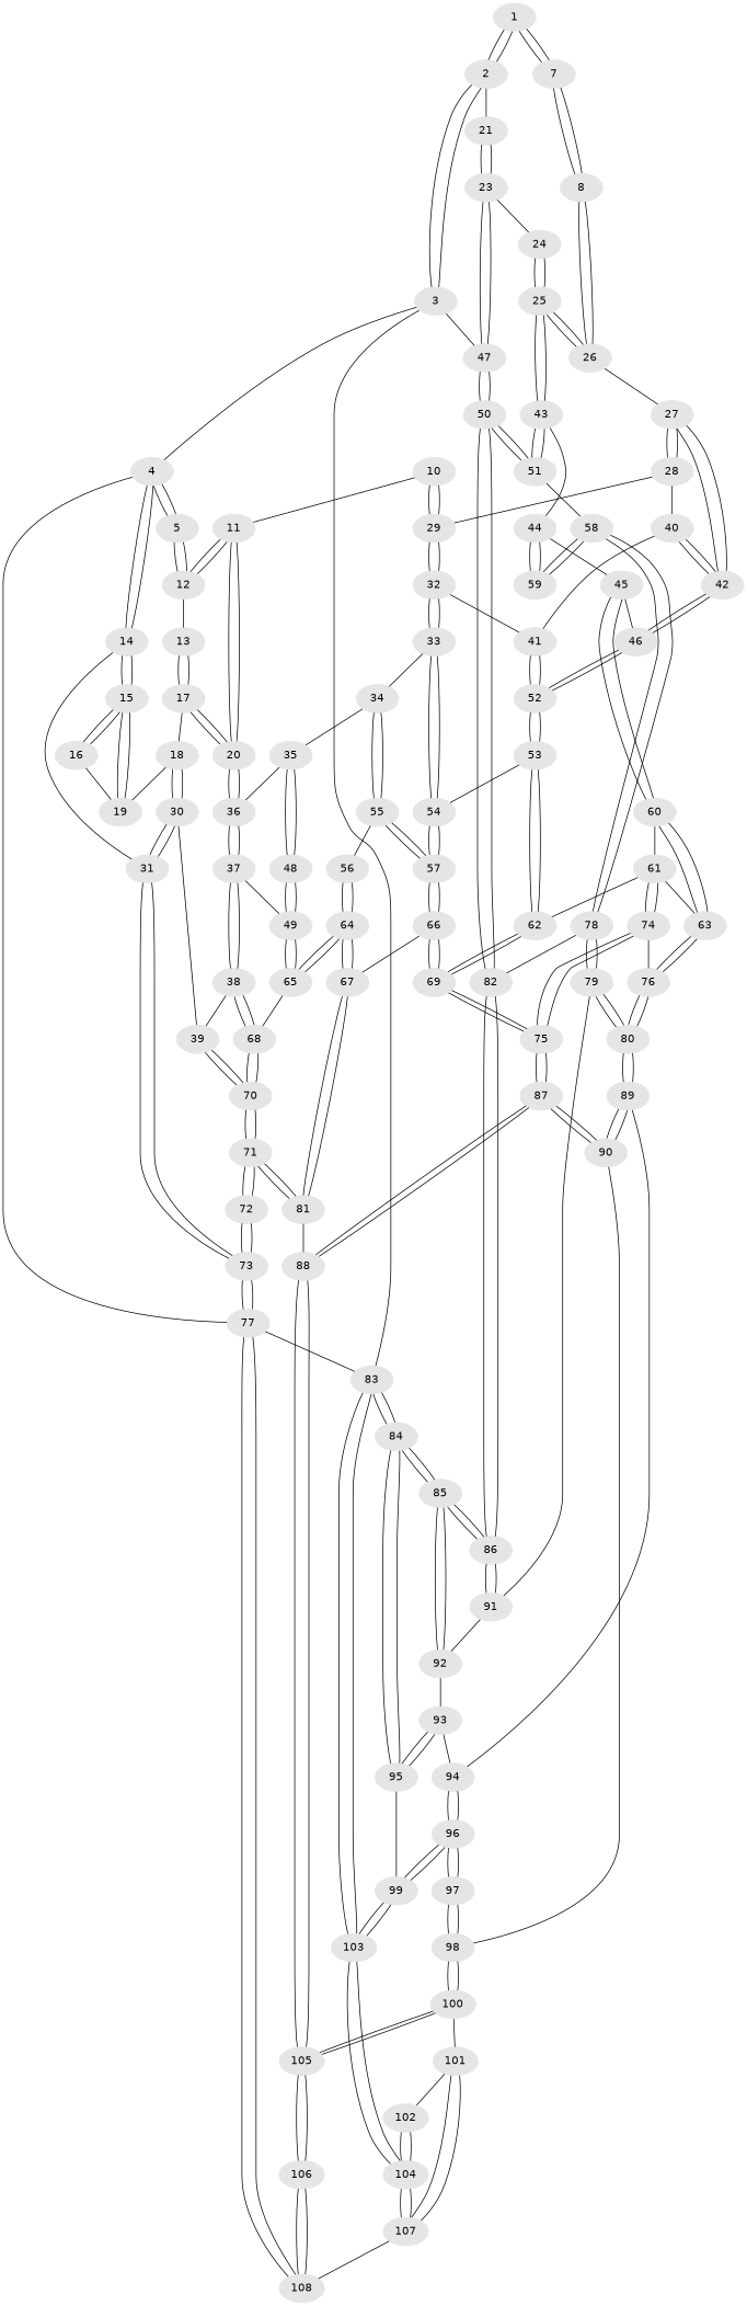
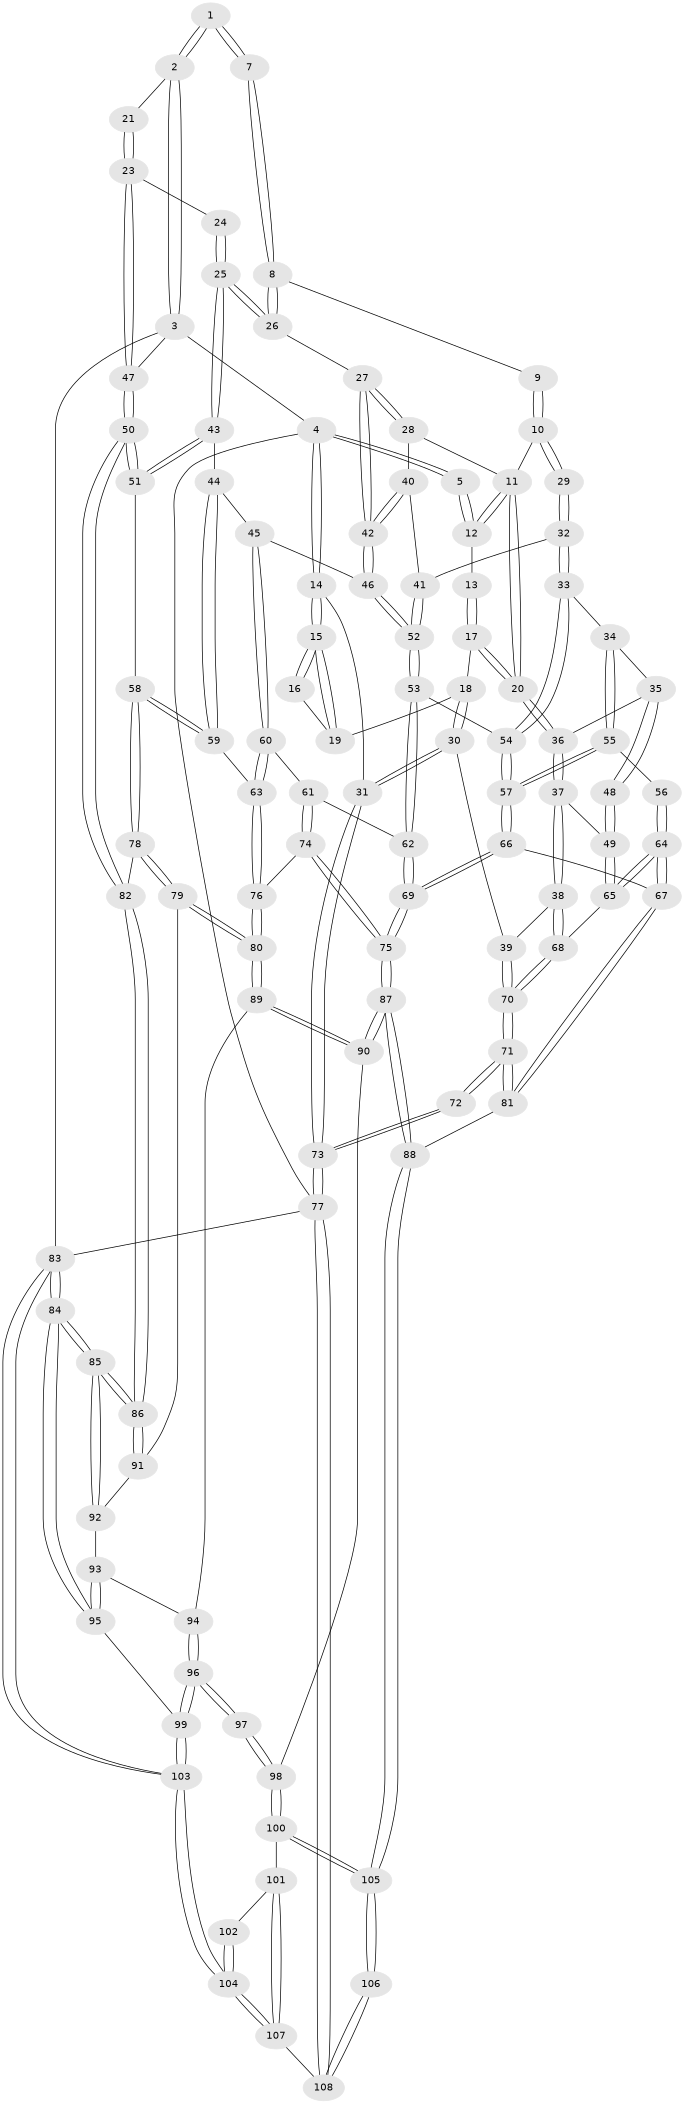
  graph {
    fontname="DejaVu Sans"
    node [color=gray90 fontname="DejaVu Sans" style=filled]
    edge [fontname="DejaVu Sans"]
    1
    2
    7
    3
    21
    8
    4
    47
    83
    23
    5
    14
    77
    50
    84
    103
    12
    15
    31
    108
    13
+   9
    10
    26
    27
    11
    29
    20
    32
    36
    17
    18
    16
    19
    73
    30
    39
    37
    24
    25
    43
    44
    51
    28
    42
    40
    46
    41
    33
    70
    34
    54
    52
    35
    55
    57
    48
    56
    49
    38
    68
    65
    71
    53
    45
    59
    58
    60
    63
    61
    82
    64
    86
    78
    62
    69
    66
    67
    79
    76
    74
    75
    80
    81
    88
    87
    72
    106
    90
    89
    91
    92
    94
    105
    85
    95
    104
    99
    93
    98
    96
    100
    97
    101
    102
    107
    1 -- 2
    1 -- 2
    1 -- 7
    1 -- 7
    2 -- 3
    2 -- 3
    2 -- 21
    7 -- 8
    7 -- 8
    3 -- 4
    3 -- 47
    3 -- 83
    21 -- 23
    21 -- 23
+   8 -- 9
    8 -- 26
    8 -- 26
    4 -- 5
    4 -- 5
    4 -- 14
    4 -- 14
    4 -- 77
    47 -- 50
    47 -- 50
    83 -- 84
    83 -- 84
    83 -- 103
    83 -- 103
    23 -- 47
    23 -- 47
    23 -- 24
    5 -- 12
    5 -- 12
    14 -- 15
    14 -- 15
    14 -- 31
    77 -- 83
    77 -- 108
    77 -- 108
    50 -- 51
    50 -- 51
    50 -- 82
    50 -- 82
    84 -- 85
    84 -- 85
    84 -- 95
    84 -- 95
    103 -- 104
    103 -- 104
    12 -- 13
    15 -- 16
    15 -- 16
    15 -- 19
    15 -- 19
    31 -- 73
    31 -- 73
    13 -- 17
    13 -- 17
+   9 -- 10
+   9 -- 10
    10 -- 11
    10 -- 29
    10 -- 29
    26 -- 27
    27 -- 28
    27 -- 28
    27 -- 42
    27 -- 42
    11 -- 12
    11 -- 12
    11 -- 20
    11 -- 20
    29 -- 32
    29 -- 32
    20 -- 36
    20 -- 36
    32 -- 41
    32 -- 33
    32 -- 33
    36 -- 37
    36 -- 37
    17 -- 20
    17 -- 20
    17 -- 18
    18 -- 19
    18 -- 30
    18 -- 30
    16 -- 19
    73 -- 77
    73 -- 77
    30 -- 31
    30 -- 31
    30 -- 39
    39 -- 70
    39 -- 70
    37 -- 49
    37 -- 38
    37 -- 38
    24 -- 25
    24 -- 25
    25 -- 26
    25 -- 26
    25 -- 43
    25 -- 43
    43 -- 44
    43 -- 51
    43 -- 51
    44 -- 45
    44 -- 59
    44 -- 59
    51 -- 58
-   28 -- 29
+   28 -- 11
    28 -- 40
    42 -- 46
    42 -- 46
    40 -- 42
    40 -- 42
    40 -- 41
    46 -- 52
    46 -- 52
    41 -- 52
    41 -- 52
    33 -- 34
    33 -- 54
    33 -- 54
    70 -- 71
    70 -- 71
    34 -- 35
    34 -- 55
    34 -- 55
    54 -- 57
    54 -- 57
    52 -- 53
    52 -- 53
    35 -- 36
    35 -- 48
    35 -- 48
    55 -- 57
    55 -- 57
    55 -- 56
    57 -- 66
    57 -- 66
    48 -- 49
    48 -- 49
    56 -- 64
    56 -- 64
    49 -- 65
    49 -- 65
    38 -- 39
    38 -- 68
    38 -- 68
    68 -- 70
    68 -- 70
    65 -- 68
    71 -- 81
    71 -- 81
    71 -- 72
    71 -- 72
    53 -- 54
    53 -- 62
    53 -- 62
    45 -- 46
    45 -- 60
    45 -- 60
-   61 -- 63
+   59 -- 63
    58 -- 59
    58 -- 59
    58 -- 78
    58 -- 78
    60 -- 63
    60 -- 63
    60 -- 61
    63 -- 76
    63 -- 76
    61 -- 62
    61 -- 74
    61 -- 74
    82 -- 86
    82 -- 86
    64 -- 65
    64 -- 65
    64 -- 67
    64 -- 67
    86 -- 91
    86 -- 91
    78 -- 82
    78 -- 79
    78 -- 79
    62 -- 69
    62 -- 69
    69 -- 75
    69 -- 75
    66 -- 69
    66 -- 69
    66 -- 67
    67 -- 81
    67 -- 81
    79 -- 80
    79 -- 80
    79 -- 91
    76 -- 80
    76 -- 80
    74 -- 76
    74 -- 75
    74 -- 75
    75 -- 87
    75 -- 87
    80 -- 89
    80 -- 89
    81 -- 88
    88 -- 105
    88 -- 105
    87 -- 88
    87 -- 88
    87 -- 90
    87 -- 90
    72 -- 73
    72 -- 73
    106 -- 108
    106 -- 108
    90 -- 98
    89 -- 90
    89 -- 90
    89 -- 94
    91 -- 92
    92 -- 93
    94 -- 96
    94 -- 96
    105 -- 106
    105 -- 106
    85 -- 86
    85 -- 86
    85 -- 92
    85 -- 92
    95 -- 99
    104 -- 107
    104 -- 107
    99 -- 103
    99 -- 103
    93 -- 94
    93 -- 95
    93 -- 95
    98 -- 100
    98 -- 100
    96 -- 99
    96 -- 99
    96 -- 97
    96 -- 97
    100 -- 105
    100 -- 105
    100 -- 101
    97 -- 98
    97 -- 98
    101 -- 102
    101 -- 107
    101 -- 107
    102 -- 104
    102 -- 104
    107 -- 108
  }
